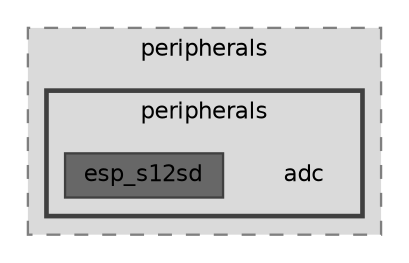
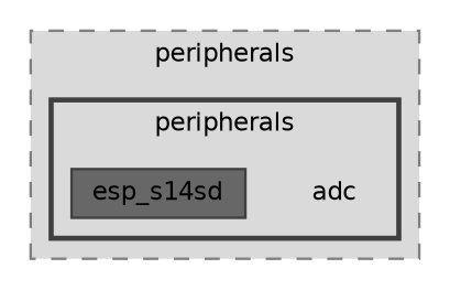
  digraph {
    compound=true
    node [fontname=Helvetica fontsize=10]
    n1 [height=0.2 label=adc shape=plaintext width=0.4]
-   n2 [color=grey25 fillcolor="#676767" height=0.2 label=esp_s12sd shape=box style=filled width=0.4]
+   n2 [color=grey25 fillcolor="#676767" height=0.2 label=esp_s14sd shape=box style=filled width=0.4]
    subgraph cluster_1 {
      bgcolor="#dadada"
      fontname=Helvetica
      fontsize=10
      label=peripherals
      pencolor=grey50
      style="filled,dashed"
      subgraph cluster_2 {
        bgcolor="#dadada"
        fontname=Helvetica
        fontsize=10
        pencolor=grey25
        style="filled,bold"
        n1
        n2
      }
    }
  }
